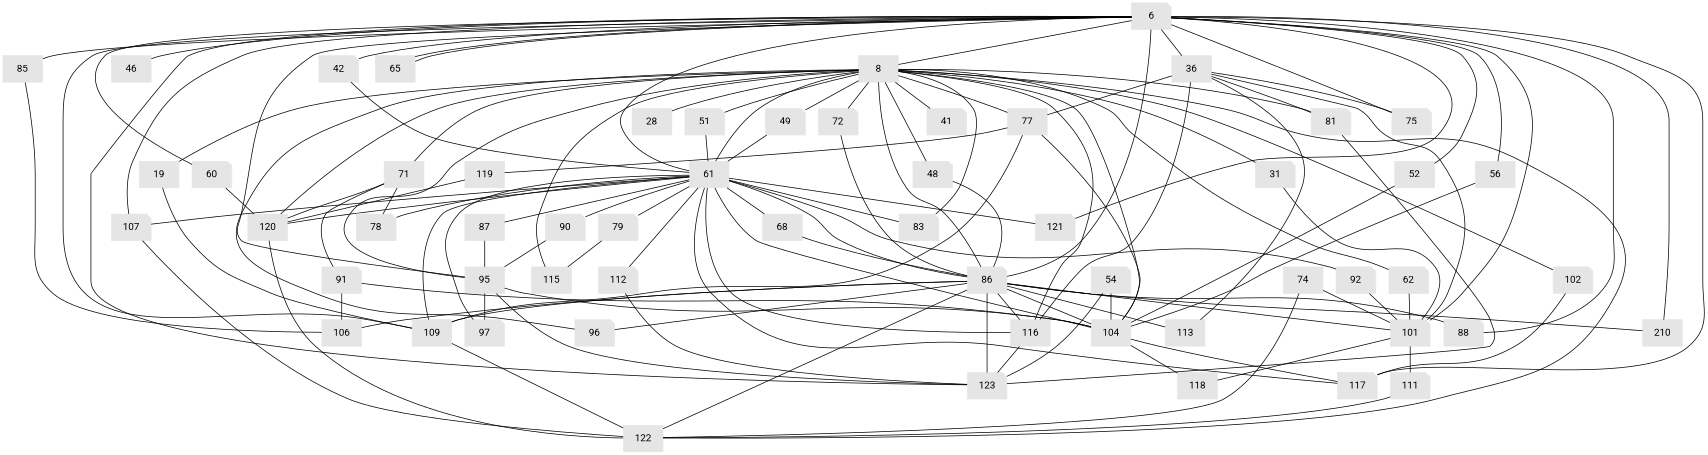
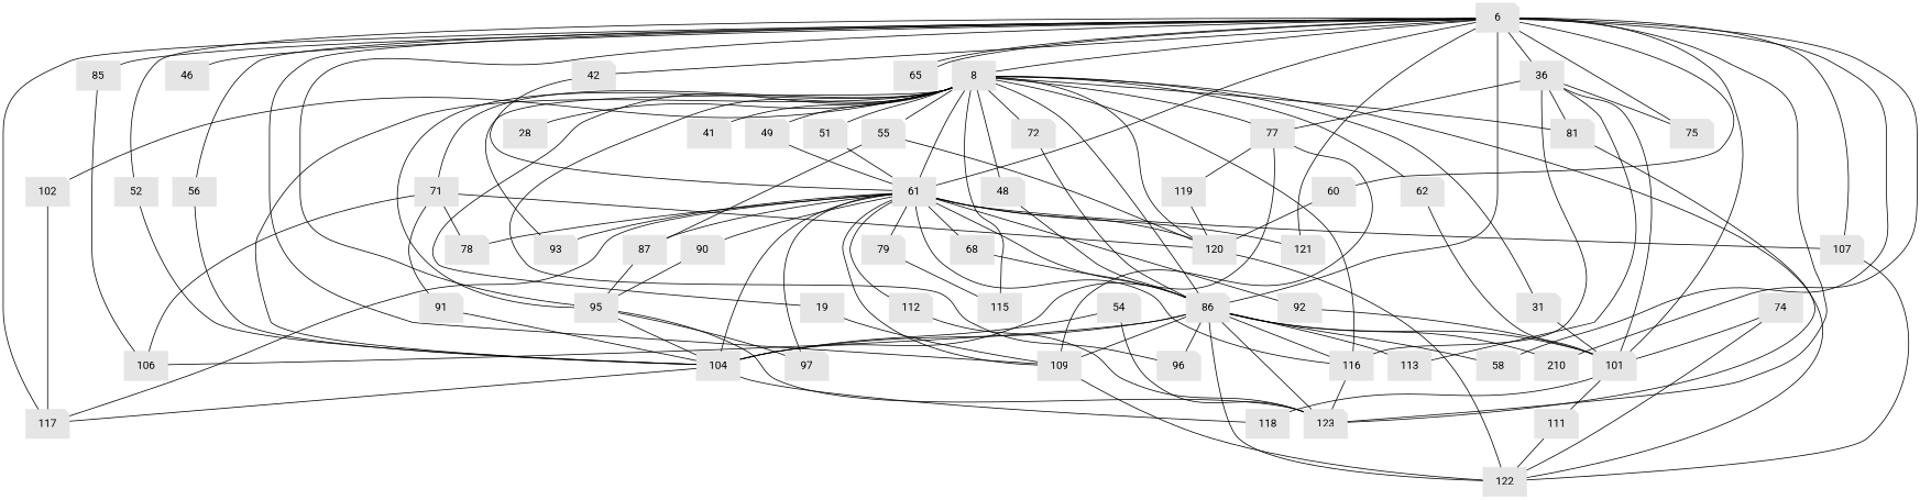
  graph {
    fontname=Roboto
    node [color=gray90 fontname=Roboto shape=note style=filled]
    edge [fontname=Roboto]
    6 [super="+5"]
    8 [shape=box super="+7"]
    36 [shape=box super="+33+24"]
    42
    46 [shape=box]
    52 [shape=box]
    56 [shape=box]
    60
    61 [shape=box super="+11+10"]
    65 [shape=box]
    75 [super="+34"]
    85 [shape=box]
    86 [super="+53+9+4"]
-   88
+   88 [label=58]
    95 [shape=box super="+82+67"]
    101 [super="+37+43"]
    107 [super="+63"]
    109 [shape=box super="+22+84"]
    n19 [label=210 shape=box]
    117 [super="+70+93+108"]
    121
    123 [super="+17+80"]
    19 [shape=box]
    28 [shape=box]
    31
    41
    48
    49
    51
+   55 [super="+14+21"]
    62
    71 [shape=box super="+45"]
    72
    77 [shape=box super="+59+69"]
    81 [super="+26"]
-   83
+   83 [label=93]
    96
    102
    104 [shape=box super="+16+76+98"]
    115 [shape=box]
    116 [shape=box super="+114+47"]
    120 [shape=box super="+99+73"]
    122 [shape=box super="+58+103"]
    113 [shape=box]
    87 [shape=box super="+25"]
    68 [shape=box]
    78
    79
    90
    92
    97
    112
    106 [shape=box super="+105"]
    111
    118 [shape=box]
    91
    119 [shape=box]
    54
    74 [shape=box]
    6 -- 8 [weight=4]
    6 -- 36 [weight=5]
    6 -- 42
    6 -- 46 [weight=2]
    6 -- 52
    6 -- 56
    6 -- 60
    6 -- 61 [weight=5]
    6 -- 65
    6 -- 65
    6 -- 75 [weight=3]
    6 -- 85 [weight=2]
    6 -- 86 [weight=9]
    6 -- 88
    6 -- 95
    6 -- 101 [weight=3]
    6 -- 107
    6 -- 109
    6 -- n19
    6 -- 117 [weight=3]
    6 -- 121
    6 -- 123 [weight=2]
    8 -- 61 [weight=5]
    8 -- 86 [weight=9]
    8 -- 95 [weight=4]
    8 -- 19
    8 -- 28 [weight=2]
    8 -- 31
    8 -- 41 [weight=2]
    8 -- 48
    8 -- 49
    8 -- 51
+   8 -- 55 [weight=4]
    8 -- 62
    8 -- 71 [weight=2]
    8 -- 72
    8 -- 77 [weight=2]
    8 -- 81
    8 -- 83
    8 -- 96
    8 -- 102
    8 -- 104 [weight=2]
    8 -- 115
    8 -- 116 [weight=3]
    8 -- 120
    8 -- 122 [weight=2]
    36 -- 75
    36 -- 101
    36 -- 77
    36 -- 81
    36 -- 116
    36 -- 113
    42 -- 61
    52 -- 104
    56 -- 104
    60 -- 120
    61 -- 86 [weight=8]
    61 -- 107
    61 -- 109 [weight=2]
    61 -- 117 [weight=2]
    61 -- 121
    61 -- 83
    61 -- 104 [weight=3]
    61 -- 116
    61 -- 120 [weight=3]
    61 -- 87
    61 -- 68
    61 -- 78
    61 -- 79 [weight=2]
    61 -- 90
    61 -- 92
    61 -- 97
    61 -- 112
    85 -- 106
    86 -- 88
    86 -- 101
    86 -- 109 [weight=2]
    86 -- n19
    86 -- 123 [weight=2]
    86 -- 96
    86 -- 104 [weight=3]
    86 -- 116
    86 -- 122
    86 -- 113
    86 -- 106
    95 -- 123
    95 -- 104
    95 -- 97
    101 -- 111
    101 -- 118
    107 -- 122
    109 -- 122
    19 -- 109
    31 -- 101
    48 -- 86
    49 -- 61
    51 -- 61
+   55 -- 120
+   55 -- 87
    62 -- 101
    71 -- 120
    71 -- 78
-   91 -- 106
+   71 -- 106
    71 -- 91
    72 -- 86
    77 -- 109 [weight=2]
    77 -- 104
    77 -- 119
    81 -- 123
    102 -- 117
    104 -- 117
    104 -- 118
    116 -- 123
    120 -- 122 [weight=3]
    87 -- 95
    68 -- 86
    79 -- 115
    90 -- 95
    92 -- 101
    112 -- 123
    111 -- 122
    91 -- 104
    119 -- 120
    54 -- 123
    54 -- 104
    74 -- 101
    74 -- 122
  }
